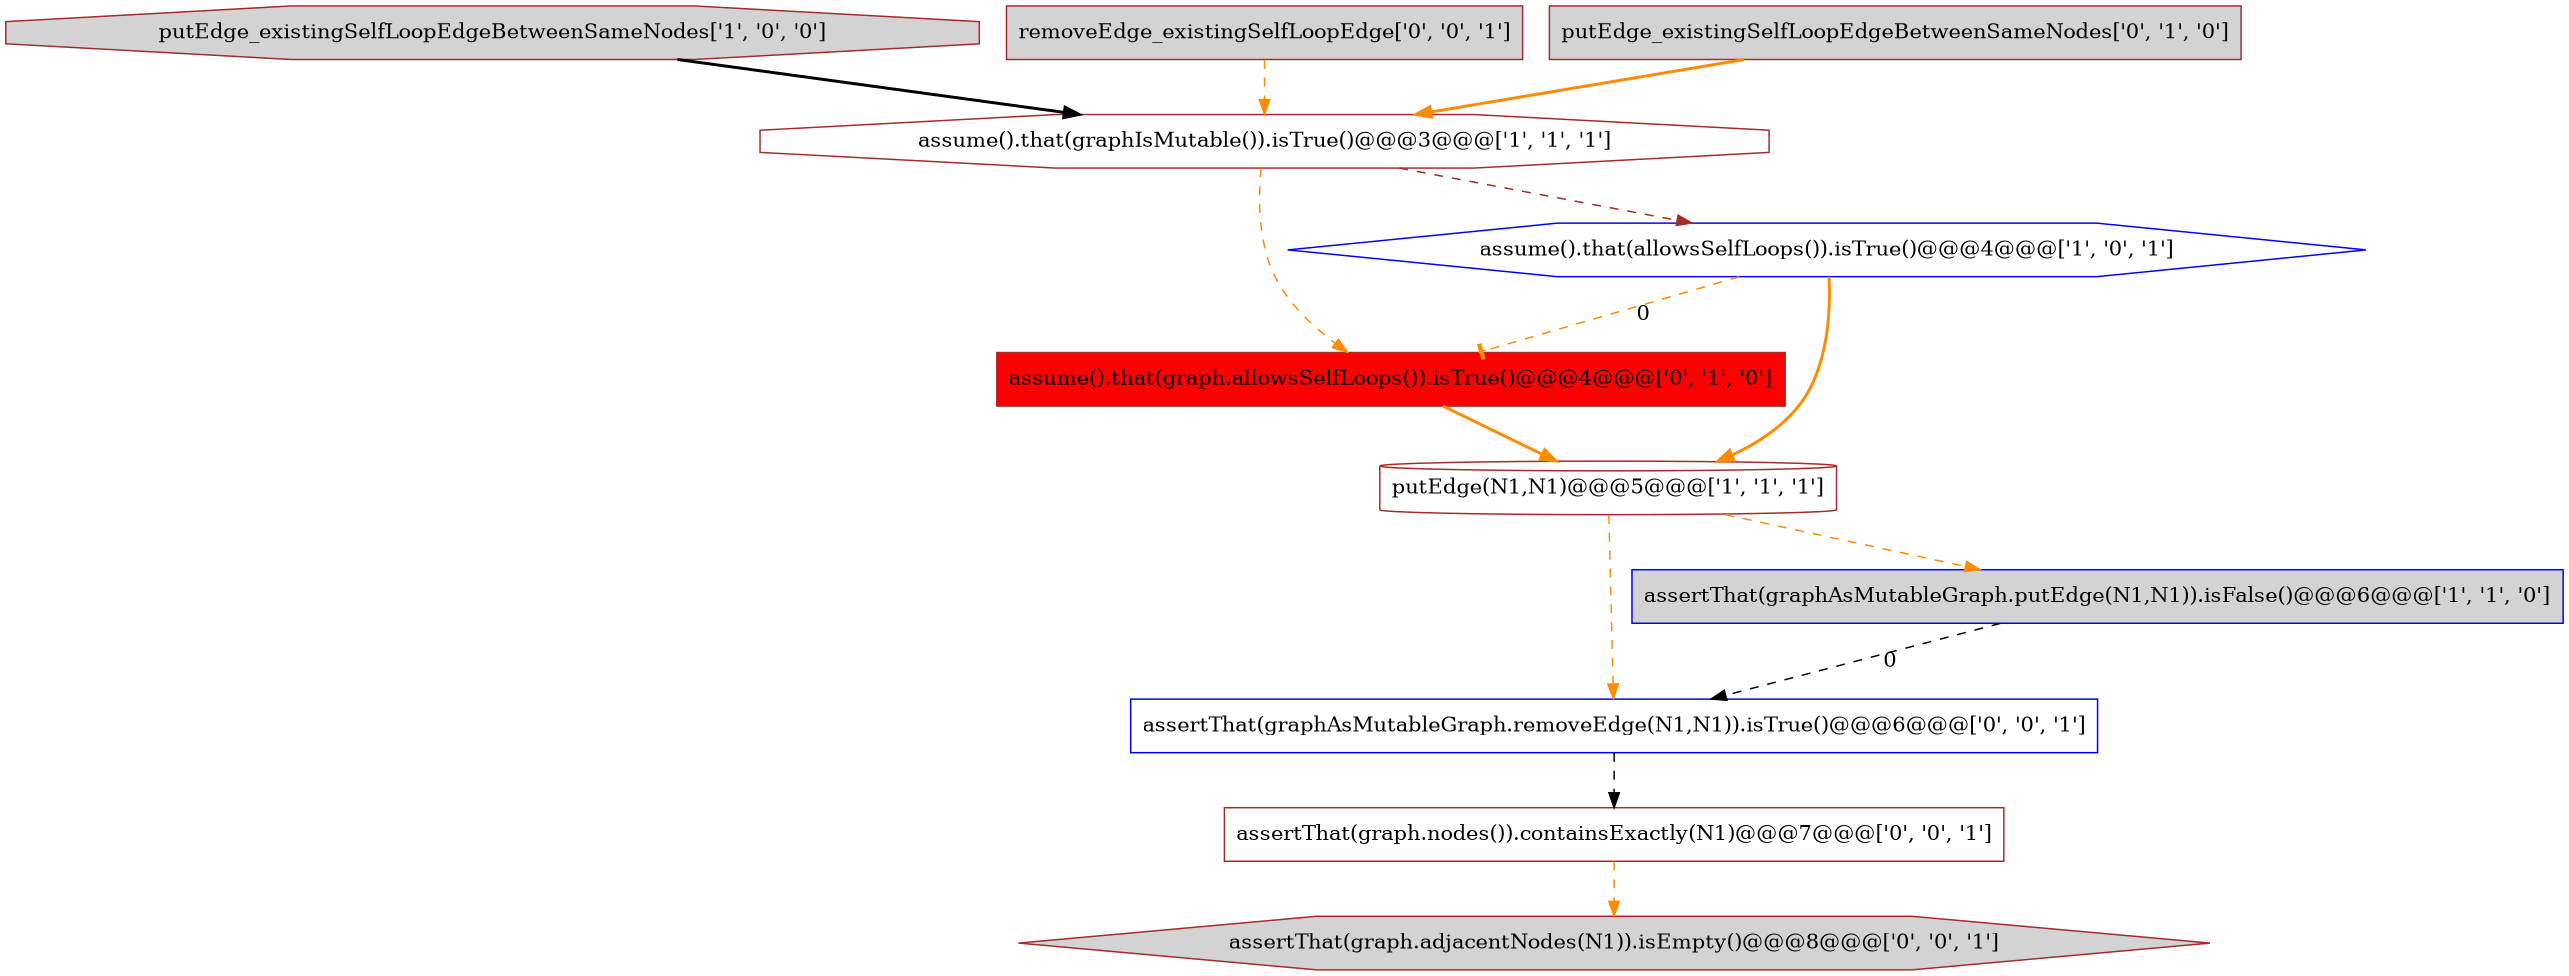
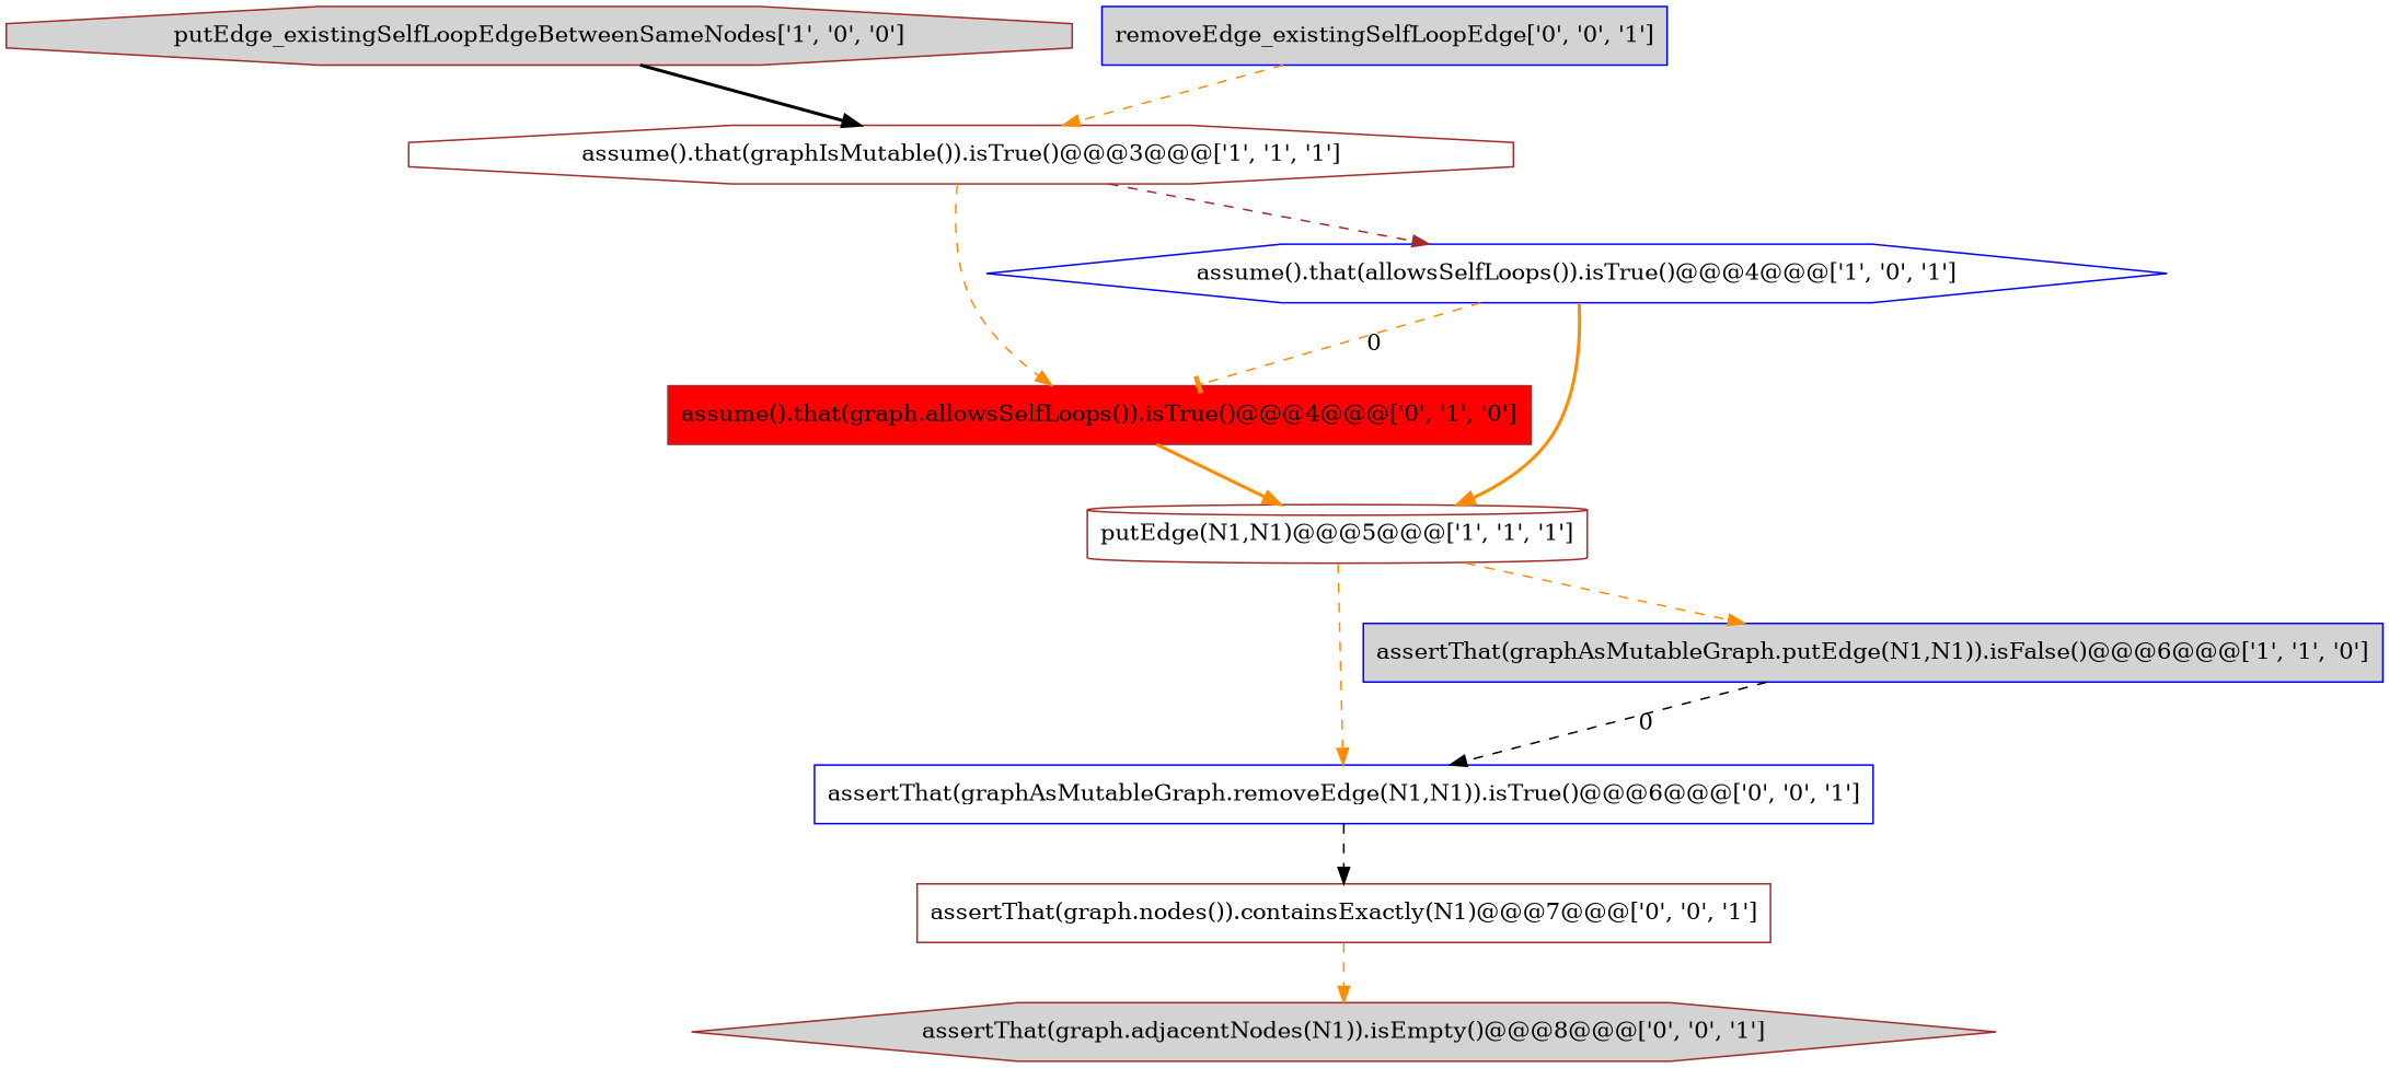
  digraph {
    node [color=brown fillcolor=white shape=box style=filled]
    edge [arrowhead=normal color=darkorange style=dashed]
    n1 [fillcolor=red label="assume().that(graph.allowsSelfLoops()).isTrue()@@@4@@@['0', '1', '0']"]
    n2 [label="putEdge(N1,N1)@@@5@@@['1', '1', '1']" shape=cylinder]
    n3 [color=blue label="assertThat(graphAsMutableGraph.removeEdge(N1,N1)).isTrue()@@@6@@@['0', '0', '1']"]
    n4 [color=blue fillcolor=lightgray label="assertThat(graphAsMutableGraph.putEdge(N1,N1)).isFalse()@@@6@@@['1', '1', '0']"]
    n5 [color=blue label="assume().that(allowsSelfLoops()).isTrue()@@@4@@@['1', '0', '1']" shape=hexagon]
    n6 [label="assume().that(graphIsMutable()).isTrue()@@@3@@@['1', '1', '1']" shape=octagon]
    n7 [label="assertThat(graph.nodes()).containsExactly(N1)@@@7@@@['0', '0', '1']"]
    n8 [fillcolor=lightgray label="assertThat(graph.adjacentNodes(N1)).isEmpty()@@@8@@@['0', '0', '1']" shape=hexagon]
    n9 [fillcolor=lightgray label="putEdge_existingSelfLoopEdgeBetweenSameNodes['1', '0', '0']" shape=octagon]
-   n10 [fillcolor=lightgray label="removeEdge_existingSelfLoopEdge['0', '0', '1']"]
-   n11 [fillcolor=lightgray label="putEdge_existingSelfLoopEdgeBetweenSameNodes['0', '1', '0']"]
+   n10 [color=blue fillcolor=lightgray label="removeEdge_existingSelfLoopEdge['0', '0', '1']"]
    n1 -> n2 [style=bold]
    n2 -> n3
    n2 -> n4
    n3 -> n7 [color=black]
    n4 -> n3 [color=black label=0]
    n5 -> n1 [arrowhead=tee label=0]
    n5 -> n2 [style=bold]
    n6 -> n1
    n6 -> n5 [color=brown]
    n7 -> n8
    n9 -> n6 [color=black style=bold]
    n10 -> n6
-   n11 -> n6 [style=bold]
  }
